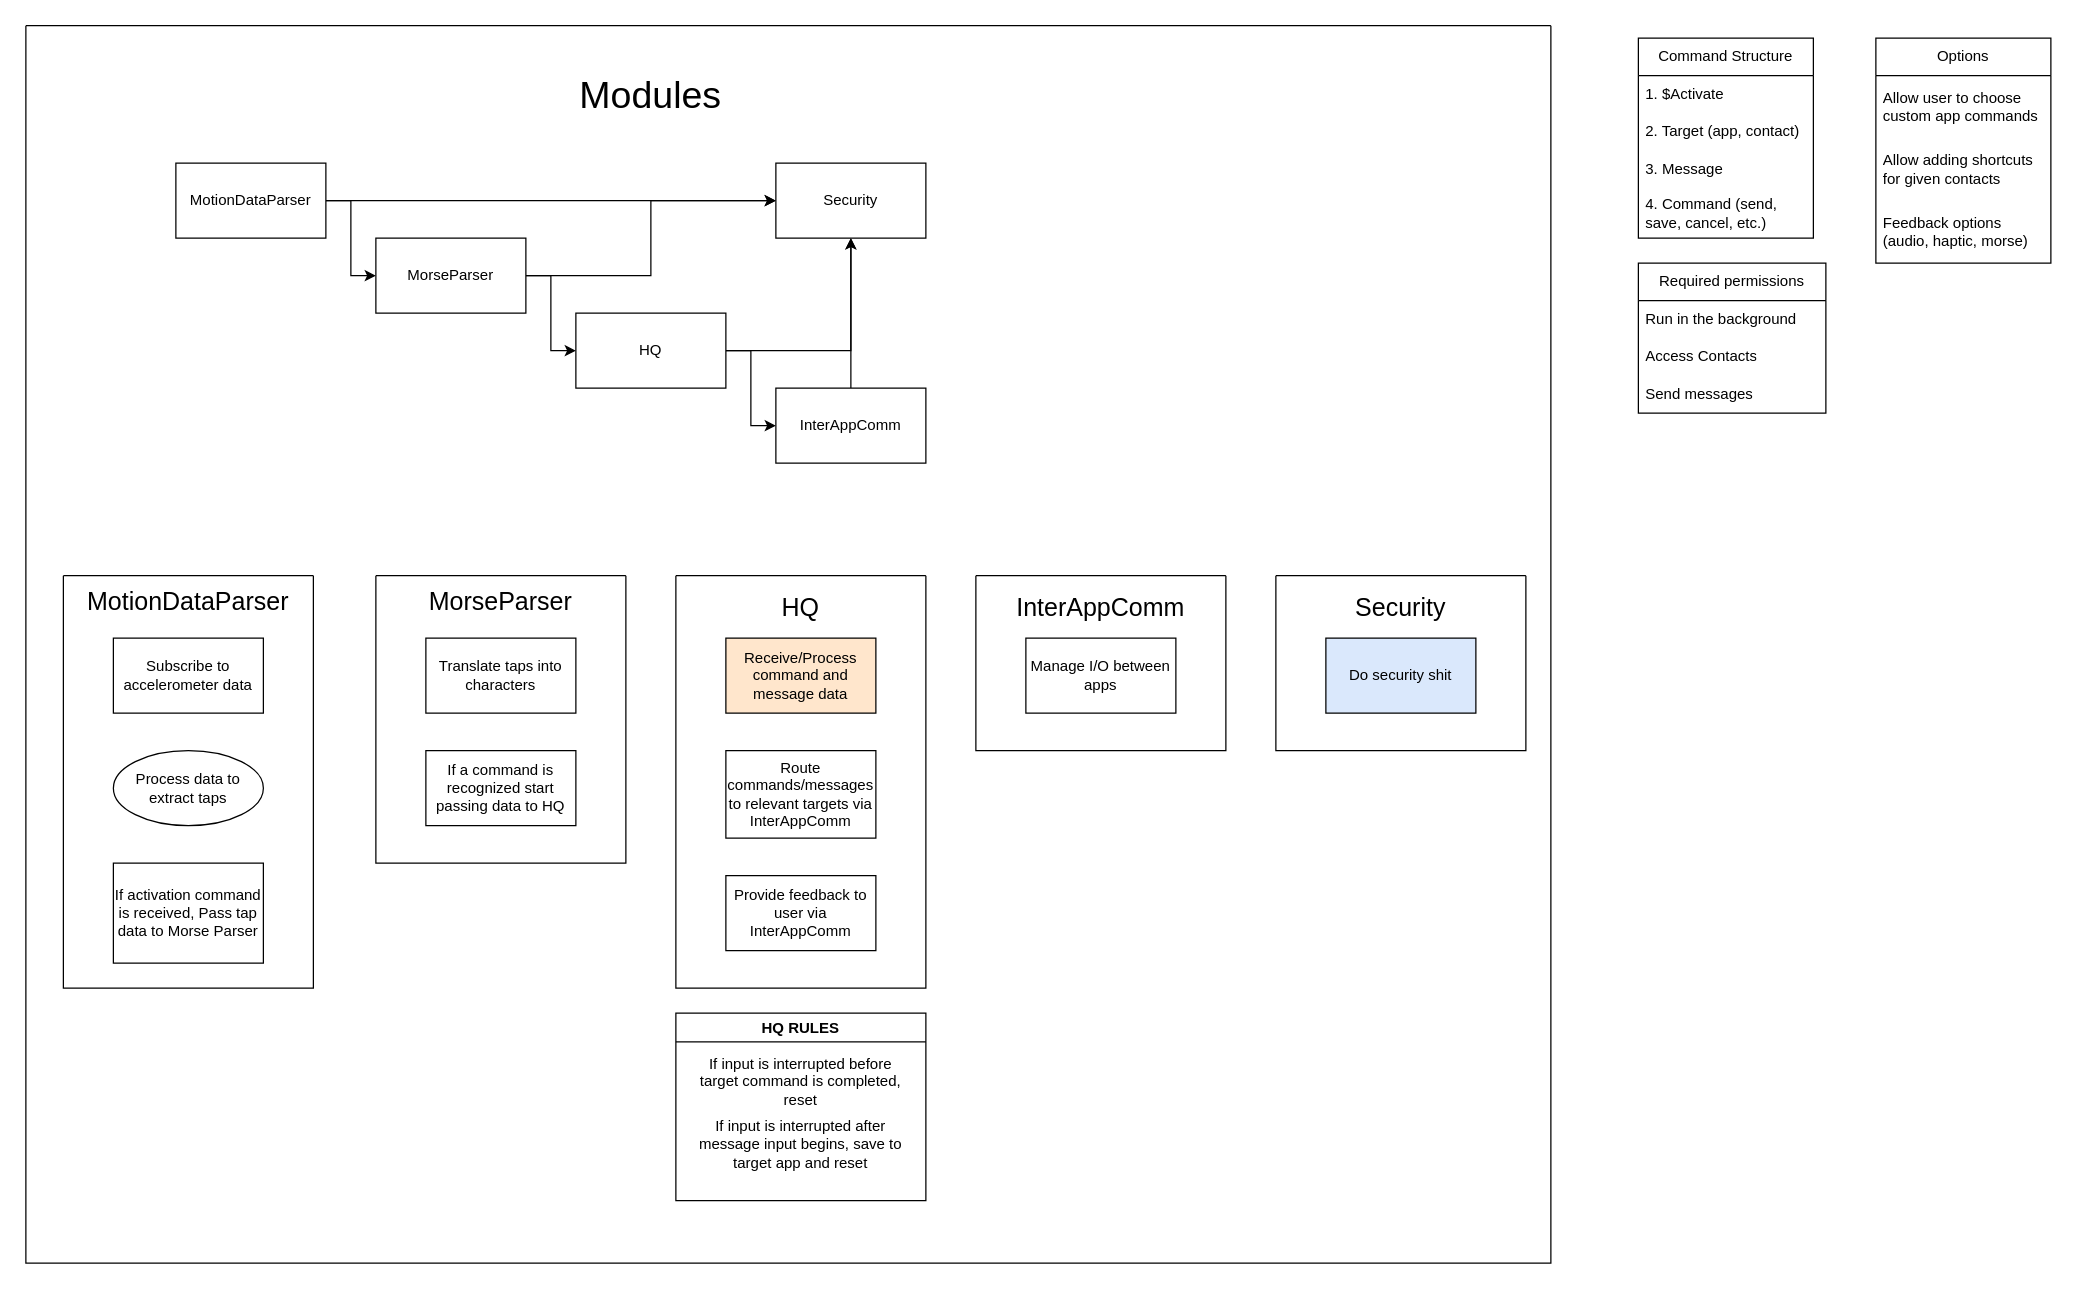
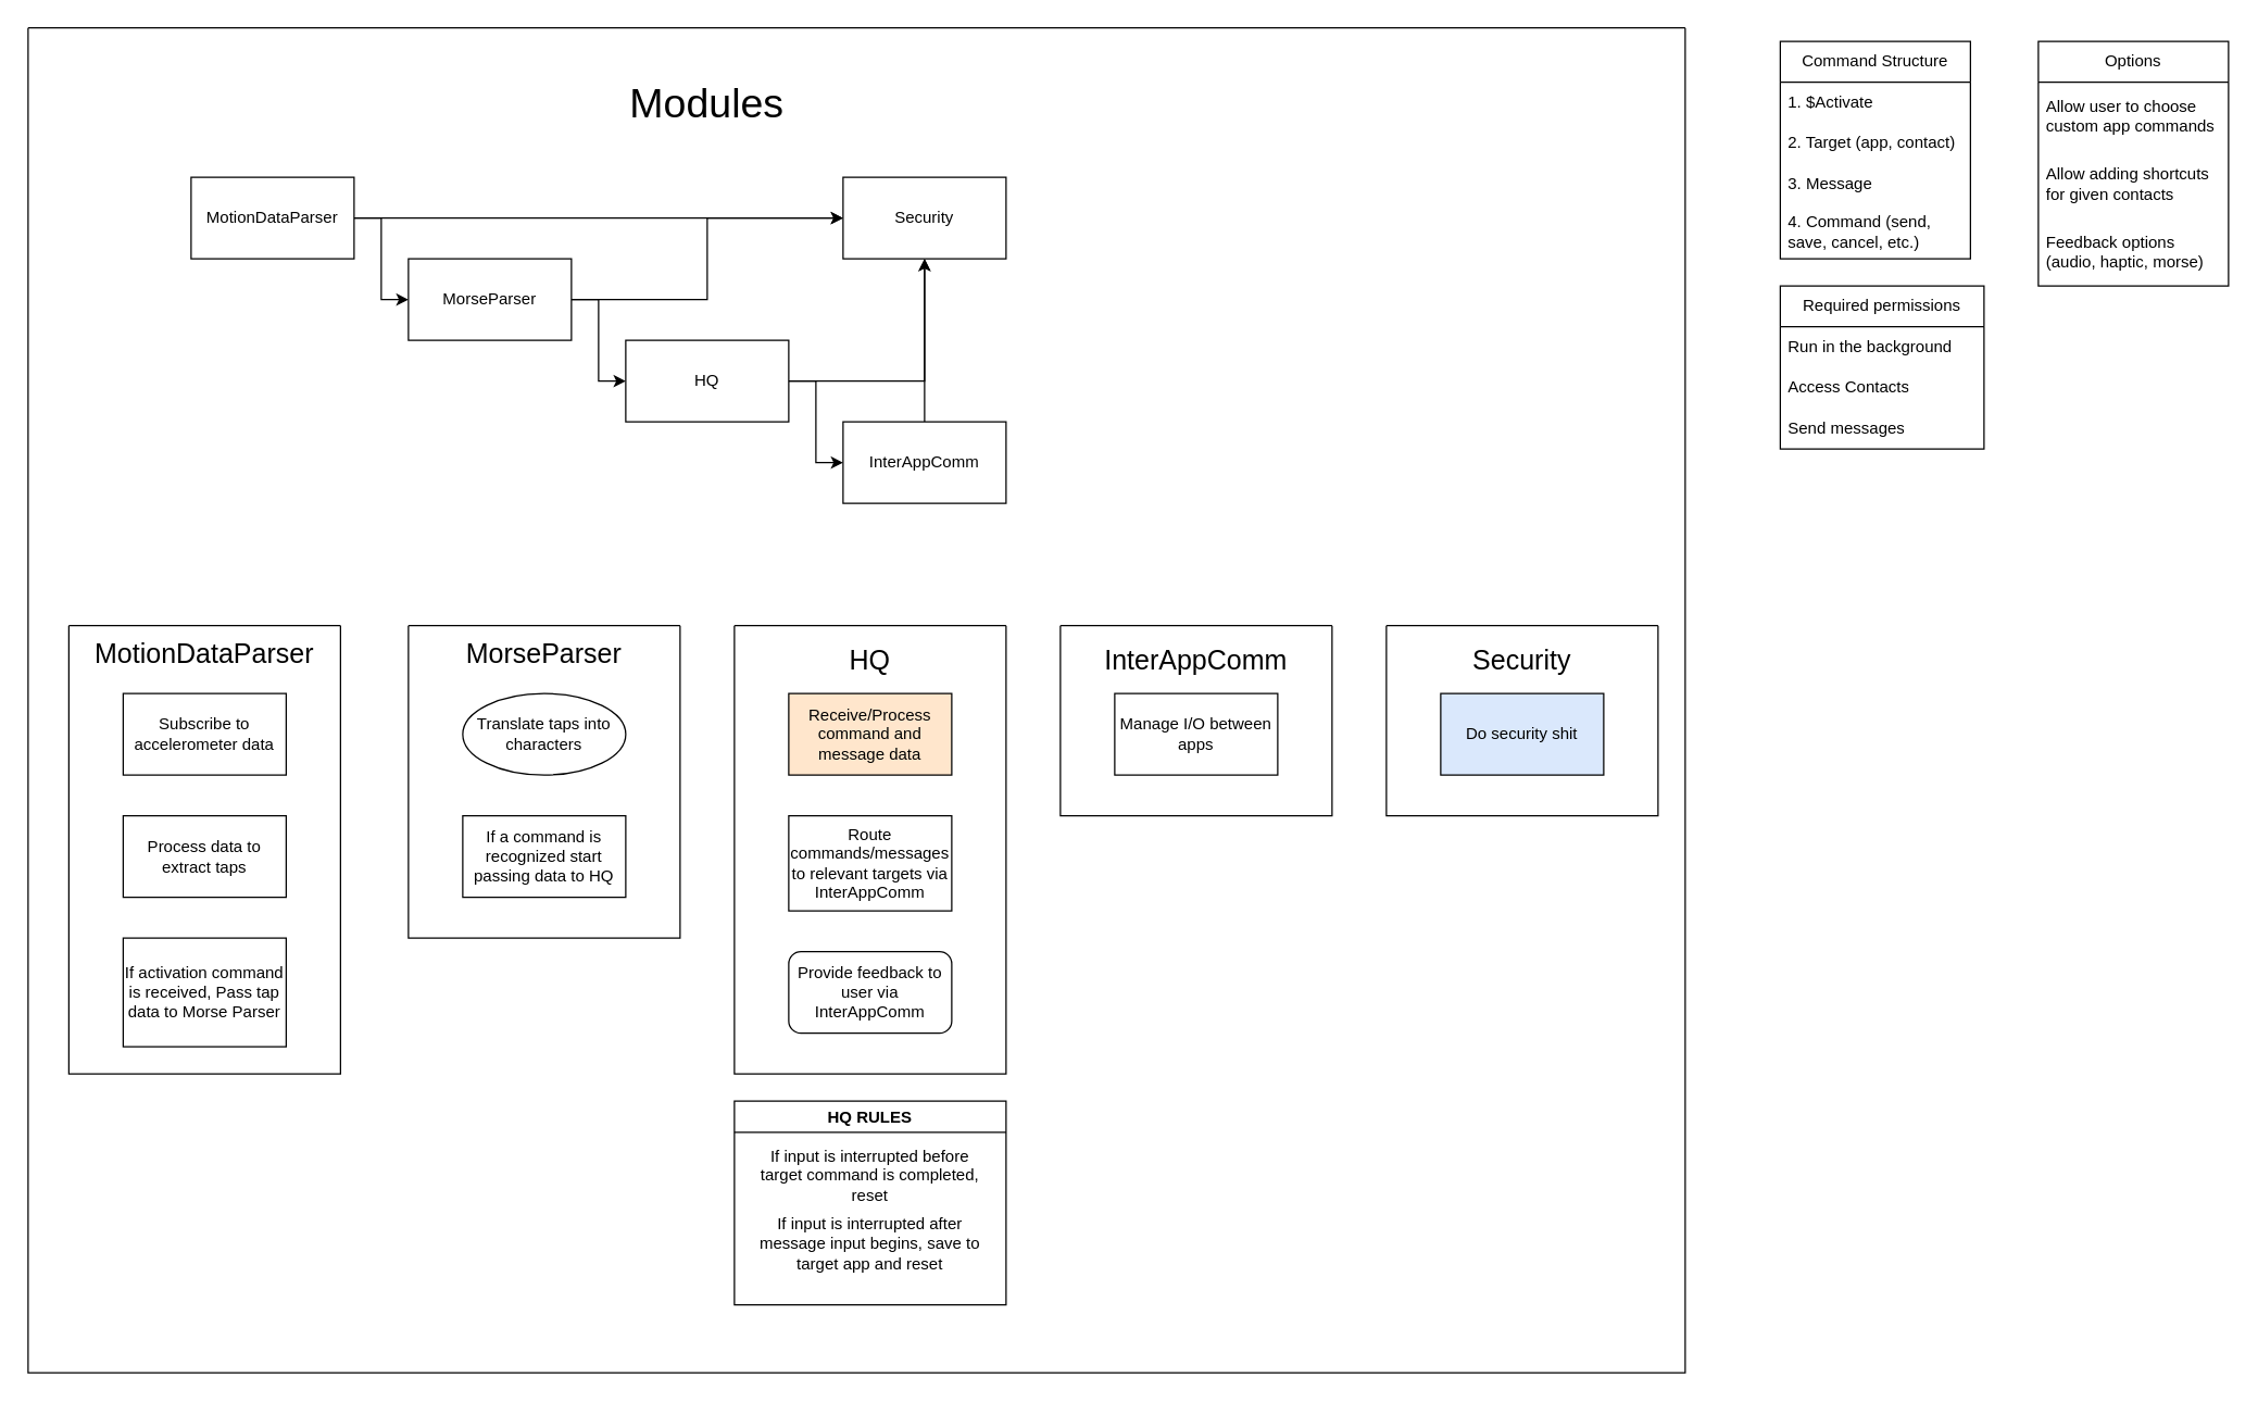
  <mxCell id="0" />
  <mxCell id="1" parent="0" />
  <mxCell id="2" value="&lt;div style=&quot;font-size: 30px;&quot;&gt;Modules&lt;/div&gt;" style="text;html=1;align=center;verticalAlign=middle;whiteSpace=wrap;rounded=0;" vertex="1" parent="1"><mxGeometry x="490" y="60" width="60" height="30" as="geometry" /></mxCell>
  <mxCell id="3" value="" style="edgeStyle=orthogonalEdgeStyle;rounded=0;orthogonalLoop=1;jettySize=auto;html=1;" edge="1" parent="1" source="5" target="8"><mxGeometry relative="1" as="geometry" /></mxCell>
  <mxCell id="4" style="edgeStyle=orthogonalEdgeStyle;rounded=0;orthogonalLoop=1;jettySize=auto;html=1;entryX=0;entryY=0.5;entryDx=0;entryDy=0;" edge="1" parent="1" source="5" target="14"><mxGeometry relative="1" as="geometry" /></mxCell>
  <mxCell id="5" value="MotionDataParser" style="rounded=0;whiteSpace=wrap;html=1;" vertex="1" parent="1"><mxGeometry x="140" y="130" width="120" height="60" as="geometry" /></mxCell>
  <mxCell id="6" value="" style="edgeStyle=orthogonalEdgeStyle;rounded=0;orthogonalLoop=1;jettySize=auto;html=1;" edge="1" parent="1" source="8" target="11"><mxGeometry relative="1" as="geometry" /></mxCell>
  <mxCell id="7" style="edgeStyle=orthogonalEdgeStyle;rounded=0;orthogonalLoop=1;jettySize=auto;html=1;entryX=0;entryY=0.5;entryDx=0;entryDy=0;" edge="1" parent="1" source="8" target="14"><mxGeometry relative="1" as="geometry" /></mxCell>
  <mxCell id="8" value="&lt;div&gt;MorseParser&lt;/div&gt;" style="rounded=0;whiteSpace=wrap;html=1;" vertex="1" parent="1"><mxGeometry x="300" y="190" width="120" height="60" as="geometry" /></mxCell>
  <mxCell id="9" value="" style="edgeStyle=orthogonalEdgeStyle;rounded=0;orthogonalLoop=1;jettySize=auto;html=1;" edge="1" parent="1" source="11" target="13"><mxGeometry relative="1" as="geometry" /></mxCell>
  <mxCell id="10" style="edgeStyle=orthogonalEdgeStyle;rounded=0;orthogonalLoop=1;jettySize=auto;html=1;entryX=0.5;entryY=1;entryDx=0;entryDy=0;" edge="1" parent="1" source="11" target="14"><mxGeometry relative="1" as="geometry" /></mxCell>
  <mxCell id="11" value="HQ" style="rounded=0;whiteSpace=wrap;html=1;" vertex="1" parent="1"><mxGeometry x="460" y="250" width="120" height="60" as="geometry" /></mxCell>
  <mxCell id="12" style="edgeStyle=orthogonalEdgeStyle;rounded=0;orthogonalLoop=1;jettySize=auto;html=1;entryX=0.5;entryY=1;entryDx=0;entryDy=0;" edge="1" parent="1" source="13" target="14"><mxGeometry relative="1" as="geometry" /></mxCell>
  <mxCell id="13" value="InterAppComm" style="rounded=0;whiteSpace=wrap;html=1;" vertex="1" parent="1"><mxGeometry x="620" y="310" width="120" height="60" as="geometry" /></mxCell>
  <mxCell id="14" value="Security" style="rounded=0;whiteSpace=wrap;html=1;" vertex="1" parent="1"><mxGeometry x="620" y="130" width="120" height="60" as="geometry" /></mxCell>
  <mxCell id="15" value="" style="swimlane;startSize=0;" vertex="1" parent="1"><mxGeometry x="50" y="460" width="200" height="330" as="geometry" /></mxCell>
  <mxCell id="16" value="&lt;div style=&quot;font-size: 13px;&quot;&gt;&lt;font style=&quot;font-size: 20px;&quot;&gt;MotionDataParser&lt;/font&gt;&lt;/div&gt;" style="text;html=1;align=center;verticalAlign=middle;whiteSpace=wrap;rounded=0;" vertex="1" parent="15"><mxGeometry x="70" y="5" width="60" height="30" as="geometry" /></mxCell>
  <mxCell id="17" value="&lt;div&gt;Subscribe to accelerometer data&lt;/div&gt;" style="rounded=0;whiteSpace=wrap;html=1;" vertex="1" parent="15"><mxGeometry x="40" y="50" width="120" height="60" as="geometry" /></mxCell>
- <mxCell id="18" value="Process data to extract taps" style="ellipse;whiteSpace=wrap;html=1;" vertex="1" parent="15"><mxGeometry x="40" y="140" width="120" height="60" as="geometry" /></mxCell>
+ <mxCell id="18" value="Process data to extract taps" style="rounded=0;whiteSpace=wrap;html=1;" vertex="1" parent="15"><mxGeometry x="40" y="140" width="120" height="60" as="geometry" /></mxCell>
  <mxCell id="19" value="If activation command is received, Pass tap data to Morse Parser" style="rounded=0;whiteSpace=wrap;html=1;" vertex="1" parent="15"><mxGeometry x="40" y="230" width="120" height="80" as="geometry" /></mxCell>
  <mxCell id="20" value="" style="swimlane;startSize=0;" vertex="1" parent="1"><mxGeometry x="300" y="460" width="200" height="230" as="geometry" /></mxCell>
  <mxCell id="21" value="&lt;font style=&quot;font-size: 20px;&quot;&gt;MorseParser&lt;/font&gt;" style="text;html=1;align=center;verticalAlign=middle;whiteSpace=wrap;rounded=0;" vertex="1" parent="20"><mxGeometry x="70" y="5" width="60" height="30" as="geometry" /></mxCell>
- <mxCell id="22" value="Translate taps into characters" style="rounded=0;whiteSpace=wrap;html=1;" vertex="1" parent="20"><mxGeometry x="40" y="50" width="120" height="60" as="geometry" /></mxCell>
+ <mxCell id="22" value="Translate taps into characters" style="ellipse;whiteSpace=wrap;html=1;" vertex="1" parent="20"><mxGeometry x="40" y="50" width="120" height="60" as="geometry" /></mxCell>
  <mxCell id="23" value="If a command is recognized start passing data to HQ" style="rounded=0;whiteSpace=wrap;html=1;" vertex="1" parent="20"><mxGeometry x="40" y="140" width="120" height="60" as="geometry" /></mxCell>
  <mxCell id="24" value="" style="swimlane;startSize=0;" vertex="1" parent="1"><mxGeometry x="540" y="460" width="200" height="330" as="geometry" /></mxCell>
  <mxCell id="25" value="&lt;font style=&quot;font-size: 20px;&quot;&gt;HQ&lt;/font&gt;" style="text;html=1;align=center;verticalAlign=middle;whiteSpace=wrap;rounded=0;" vertex="1" parent="24"><mxGeometry x="70" y="15" width="60" height="20" as="geometry" /></mxCell>
  <mxCell id="26" value="Receive/Process command and message data" style="rounded=0;whiteSpace=wrap;html=1;fillColor=#ffe6cc;" vertex="1" parent="24"><mxGeometry x="40" y="50" width="120" height="60" as="geometry" /></mxCell>
  <mxCell id="27" value="Route commands/messages to relevant targets via InterAppComm" style="rounded=0;whiteSpace=wrap;html=1;" vertex="1" parent="24"><mxGeometry x="40" y="140" width="120" height="70" as="geometry" /></mxCell>
- <mxCell id="28" value="Provide feedback to user via InterAppComm" style="rounded=0;whiteSpace=wrap;html=1;" vertex="1" parent="24"><mxGeometry x="40" y="240" width="120" height="60" as="geometry" /></mxCell>
+ <mxCell id="28" value="Provide feedback to user via InterAppComm" style="whiteSpace=wrap;html=1;rounded=1;" vertex="1" parent="24"><mxGeometry x="40" y="240" width="120" height="60" as="geometry" /></mxCell>
  <mxCell id="29" value="HQ RULES" style="swimlane;whiteSpace=wrap;html=1;" vertex="1" parent="1"><mxGeometry x="540" y="810" width="200" height="150" as="geometry" /></mxCell>
  <mxCell id="30" value="If input is interrupted before target command is completed, reset " style="text;html=1;align=center;verticalAlign=middle;whiteSpace=wrap;rounded=0;" vertex="1" parent="29"><mxGeometry x="10" y="40" width="180" height="30" as="geometry" /></mxCell>
  <mxCell id="31" value="If input is interrupted after message input begins, save to target app and reset" style="text;html=1;align=center;verticalAlign=middle;whiteSpace=wrap;rounded=0;" vertex="1" parent="29"><mxGeometry x="10" y="90" width="180" height="30" as="geometry" /></mxCell>
  <mxCell id="32" value="" style="swimlane;startSize=0;" vertex="1" parent="1"><mxGeometry x="780" y="460" width="200" height="140" as="geometry" /></mxCell>
  <mxCell id="33" value="&lt;font style=&quot;font-size: 20px;&quot;&gt;InterAppComm&lt;/font&gt;" style="text;html=1;align=center;verticalAlign=middle;whiteSpace=wrap;rounded=0;" vertex="1" parent="32"><mxGeometry x="70" y="10" width="60" height="30" as="geometry" /></mxCell>
  <mxCell id="34" value="Manage I/O between apps" style="rounded=0;whiteSpace=wrap;html=1;" vertex="1" parent="32"><mxGeometry x="40" y="50" width="120" height="60" as="geometry" /></mxCell>
  <mxCell id="35" value="" style="swimlane;startSize=0;" vertex="1" parent="1"><mxGeometry x="1020" y="460" width="200" height="140" as="geometry" /></mxCell>
  <mxCell id="36" value="&lt;font style=&quot;font-size: 20px;&quot;&gt;Security&lt;/font&gt;" style="text;html=1;align=center;verticalAlign=middle;whiteSpace=wrap;rounded=0;" vertex="1" parent="35"><mxGeometry x="70" y="10" width="60" height="30" as="geometry" /></mxCell>
  <mxCell id="37" value="Do security shit" style="rounded=0;whiteSpace=wrap;html=1;fillColor=#dae8fc;" vertex="1" parent="35"><mxGeometry x="40" y="50" width="120" height="60" as="geometry" /></mxCell>
  <mxCell id="38" value="" style="swimlane;startSize=0;" vertex="1" parent="1"><mxGeometry y="20" width="1220" height="990" as="geometry" x="20" /></mxCell>
  <mxCell id="39" value="Command Structure" style="swimlane;fontStyle=0;childLayout=stackLayout;horizontal=1;startSize=30;horizontalStack=0;resizeParent=1;resizeParentMax=0;resizeLast=0;collapsible=1;marginBottom=0;whiteSpace=wrap;html=1;" vertex="1" parent="1"><mxGeometry x="1310" y="30" width="140" height="160" as="geometry" /></mxCell>
  <mxCell id="40" value="1. $Activate" style="text;strokeColor=none;fillColor=none;align=left;verticalAlign=middle;spacingLeft=4;spacingRight=4;overflow=hidden;points=[[0,0.5],[1,0.5]];portConstraint=eastwest;rotatable=0;whiteSpace=wrap;html=1;" vertex="1" parent="39"><mxGeometry y="30" width="140" height="30" as="geometry" /></mxCell>
  <mxCell id="41" value="2. Target (app, contact)" style="text;strokeColor=none;fillColor=none;align=left;verticalAlign=middle;spacingLeft=4;spacingRight=4;overflow=hidden;points=[[0,0.5],[1,0.5]];portConstraint=eastwest;rotatable=0;whiteSpace=wrap;html=1;" vertex="1" parent="39"><mxGeometry y="60" width="140" height="30" as="geometry" /></mxCell>
  <mxCell id="42" value="3. Message" style="text;strokeColor=none;fillColor=none;align=left;verticalAlign=middle;spacingLeft=4;spacingRight=4;overflow=hidden;points=[[0,0.5],[1,0.5]];portConstraint=eastwest;rotatable=0;whiteSpace=wrap;html=1;" vertex="1" parent="39"><mxGeometry y="90" width="140" height="30" as="geometry" /></mxCell>
  <mxCell id="43" value="4. Command (send, save, cancel, etc.)" style="text;strokeColor=none;fillColor=none;align=left;verticalAlign=middle;spacingLeft=4;spacingRight=4;overflow=hidden;points=[[0,0.5],[1,0.5]];portConstraint=eastwest;rotatable=0;whiteSpace=wrap;html=1;" vertex="1" parent="39"><mxGeometry y="120" width="140" height="40" as="geometry" /></mxCell>
  <mxCell id="44" value="Options" style="swimlane;fontStyle=0;childLayout=stackLayout;horizontal=1;startSize=30;horizontalStack=0;resizeParent=1;resizeParentMax=0;resizeLast=0;collapsible=1;marginBottom=0;whiteSpace=wrap;html=1;" vertex="1" parent="1"><mxGeometry x="1500" y="30" width="140" height="180" as="geometry" /></mxCell>
  <mxCell id="45" value="Allow user to choose custom app commands" style="text;strokeColor=none;fillColor=none;align=left;verticalAlign=middle;spacingLeft=4;spacingRight=4;overflow=hidden;points=[[0,0.5],[1,0.5]];portConstraint=eastwest;rotatable=0;whiteSpace=wrap;html=1;" vertex="1" parent="44"><mxGeometry y="30" width="140" height="50" as="geometry" /></mxCell>
  <mxCell id="46" value="&lt;div&gt;Allow adding shortcuts for given contacts&lt;/div&gt;" style="text;strokeColor=none;fillColor=none;align=left;verticalAlign=middle;spacingLeft=4;spacingRight=4;overflow=hidden;points=[[0,0.5],[1,0.5]];portConstraint=eastwest;rotatable=0;whiteSpace=wrap;html=1;" vertex="1" parent="44"><mxGeometry y="80" width="140" height="50" as="geometry" /></mxCell>
  <mxCell id="47" value="Feedback options (audio, haptic, morse)" style="text;strokeColor=none;fillColor=none;align=left;verticalAlign=middle;spacingLeft=4;spacingRight=4;overflow=hidden;points=[[0,0.5],[1,0.5]];portConstraint=eastwest;rotatable=0;whiteSpace=wrap;html=1;" vertex="1" parent="44"><mxGeometry y="130" width="140" height="50" as="geometry" /></mxCell>
  <mxCell id="48" value="Required permissions" style="swimlane;fontStyle=0;childLayout=stackLayout;horizontal=1;startSize=30;horizontalStack=0;resizeParent=1;resizeParentMax=0;resizeLast=0;collapsible=1;marginBottom=0;whiteSpace=wrap;html=1;" vertex="1" parent="1"><mxGeometry x="1310" y="210" width="150" height="120" as="geometry" /></mxCell>
  <mxCell id="49" value="Run in the background" style="text;strokeColor=none;fillColor=none;align=left;verticalAlign=middle;spacingLeft=4;spacingRight=4;overflow=hidden;points=[[0,0.5],[1,0.5]];portConstraint=eastwest;rotatable=0;whiteSpace=wrap;html=1;" vertex="1" parent="48"><mxGeometry y="30" width="150" height="30" as="geometry" /></mxCell>
  <mxCell id="50" value="Access Contacts" style="text;strokeColor=none;fillColor=none;align=left;verticalAlign=middle;spacingLeft=4;spacingRight=4;overflow=hidden;points=[[0,0.5],[1,0.5]];portConstraint=eastwest;rotatable=0;whiteSpace=wrap;html=1;" vertex="1" parent="48"><mxGeometry y="60" width="150" height="30" as="geometry" /></mxCell>
  <mxCell id="51" value="Send messages" style="text;strokeColor=none;fillColor=none;align=left;verticalAlign=middle;spacingLeft=4;spacingRight=4;overflow=hidden;points=[[0,0.5],[1,0.5]];portConstraint=eastwest;rotatable=0;whiteSpace=wrap;html=1;" vertex="1" parent="48"><mxGeometry y="90" width="150" height="30" as="geometry" /></mxCell>
